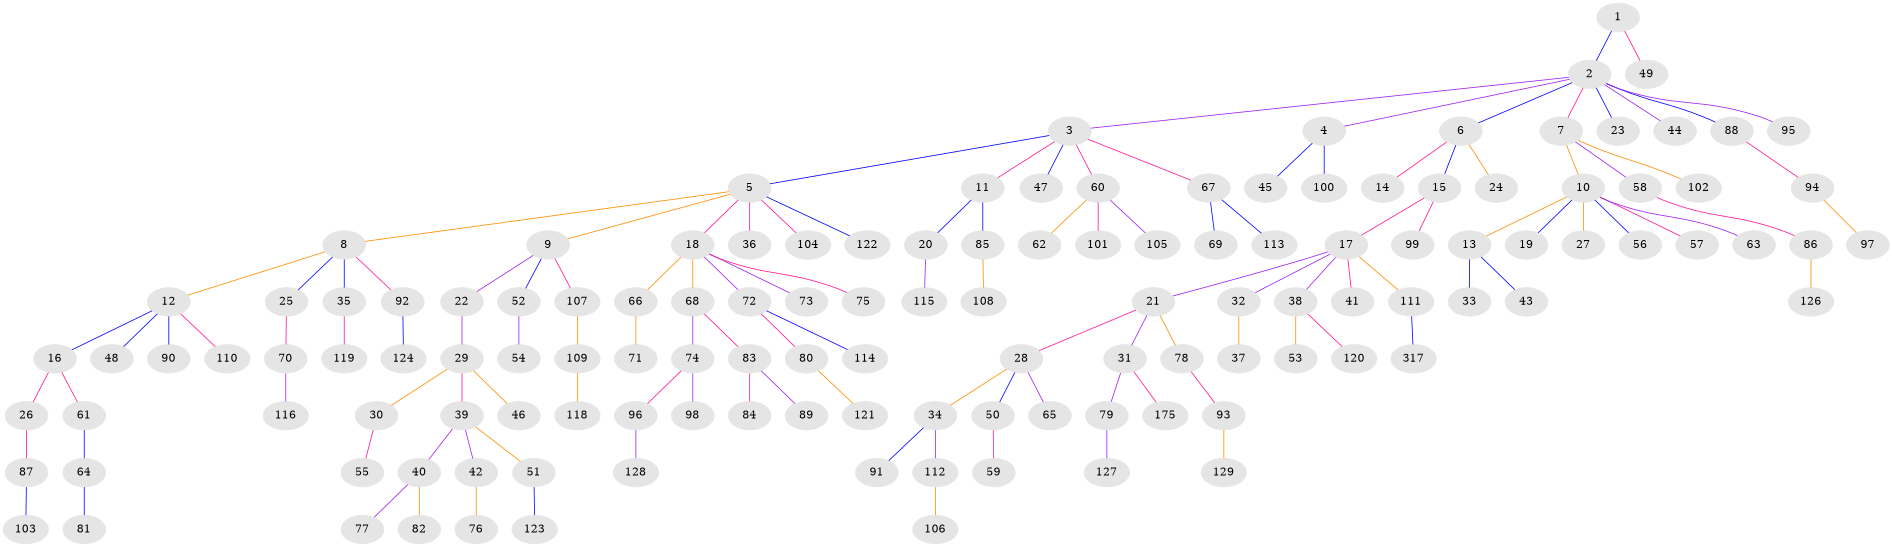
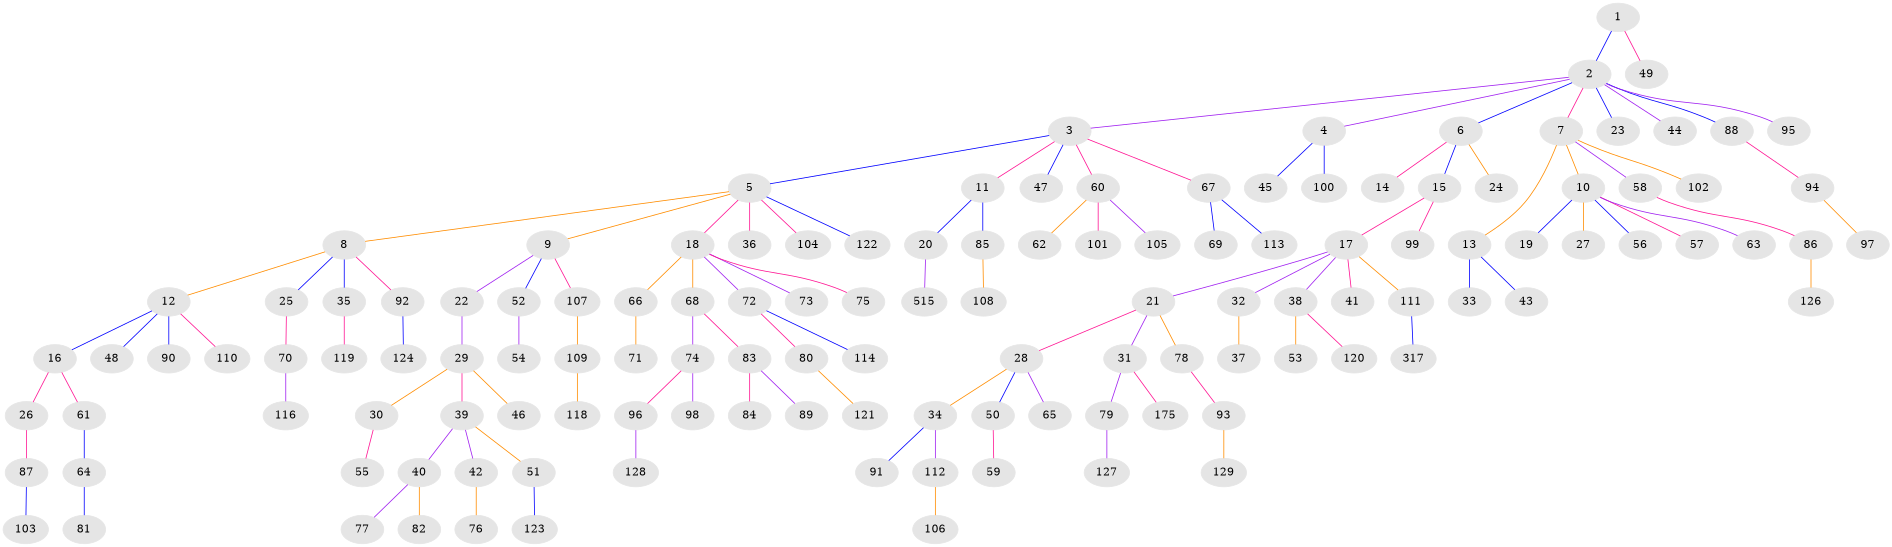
  graph {
    node [color=gray90 style=filled]
    edge [color=deeppink]
    1
    2
    49
    3
    4
    6
    7
    23
    44
    88
    95
    5
    11
    47
    60
    67
    45
    100
    14
    15
    24
    10
    13
    58
    102
    94
    8
    9
    18
    36
    104
    122
    20
    85
    62
    101
    105
    69
    113
    12
    25
    35
    92
    22
    52
    107
    66
    68
    72
    73
    75
    17
    99
    19
    27
    56
    57
    63
    33
    43
    86
    16
    48
    90
    110
    70
    119
    124
    29
    54
    109
-   115
+   115 [label=515]
    108
    26
    61
    21
    32
    38
    41
    111
    87
    64
    28
    31
    78
    37
    53
    120
    n89 [label=317]
    71
    74
    83
    80
    114
    34
    50
    65
    79
    n99 [label=175]
    93
    30
    39
    46
    116
    103
    91
    112
    59
    55
    40
    42
    51
    127
    106
    77
    82
    76
    123
    126
    81
    96
    98
    84
    89
    121
    128
    129
    97
    118
    1 -- 2 [color=blue]
    1 -- 49
    2 -- 3 [color=purple]
    2 -- 4 [color=purple]
    2 -- 6 [color=blue]
    2 -- 7
    2 -- 23 [color=blue]
    2 -- 44 [color=purple]
    2 -- 88 [color=blue]
    2 -- 95 [color=purple]
    3 -- 5 [color=blue]
    3 -- 11
    3 -- 47 [color=blue]
    3 -- 60
    3 -- 67
    4 -- 45 [color=blue]
    4 -- 100 [color=blue]
    6 -- 14
    6 -- 15 [color=blue]
    6 -- 24 [color=darkorange]
    7 -- 10 [color=darkorange]
-   10 -- 13 [color=darkorange]
+   7 -- 13 [color=darkorange]
    7 -- 58 [color=purple]
    7 -- 102 [color=darkorange]
    88 -- 94
    5 -- 8 [color=darkorange]
    5 -- 9 [color=darkorange]
    5 -- 18
    5 -- 36
    5 -- 104
    5 -- 122 [color=blue]
    11 -- 20 [color=blue]
    11 -- 85 [color=blue]
    60 -- 62 [color=darkorange]
    60 -- 101
    60 -- 105 [color=purple]
    67 -- 69 [color=blue]
    67 -- 113 [color=blue]
    15 -- 17
    15 -- 99
    10 -- 19 [color=blue]
    10 -- 27 [color=darkorange]
    10 -- 56 [color=blue]
    10 -- 57
    10 -- 63 [color=purple]
    13 -- 33 [color=blue]
    13 -- 43 [color=blue]
    58 -- 86
    94 -- 97 [color=darkorange]
    8 -- 12 [color=darkorange]
    8 -- 25 [color=blue]
    8 -- 35 [color=blue]
    8 -- 92
    9 -- 22 [color=purple]
    9 -- 52 [color=blue]
    9 -- 107
    18 -- 66 [color=darkorange]
    18 -- 68 [color=darkorange]
    18 -- 72 [color=purple]
    18 -- 73 [color=purple]
    18 -- 75
    20 -- 115 [color=purple]
    85 -- 108 [color=darkorange]
    12 -- 16 [color=blue]
    12 -- 48 [color=blue]
    12 -- 90 [color=blue]
    12 -- 110
    25 -- 70
    35 -- 119
    92 -- 124 [color=blue]
    22 -- 29 [color=purple]
    52 -- 54 [color=purple]
    107 -- 109 [color=darkorange]
    66 -- 71 [color=darkorange]
    68 -- 74 [color=purple]
    68 -- 83
    72 -- 80
    72 -- 114 [color=blue]
    17 -- 21 [color=purple]
    17 -- 32 [color=purple]
    17 -- 38 [color=purple]
    17 -- 41
    17 -- 111 [color=darkorange]
    86 -- 126 [color=darkorange]
    16 -- 26
    16 -- 61
    70 -- 116 [color=purple]
    29 -- 30 [color=darkorange]
    29 -- 39
    29 -- 46 [color=darkorange]
    109 -- 118 [color=darkorange]
    26 -- 87
    61 -- 64 [color=blue]
    21 -- 28
    21 -- 31 [color=purple]
    21 -- 78 [color=darkorange]
    32 -- 37 [color=darkorange]
    38 -- 53 [color=darkorange]
    38 -- 120
    111 -- n89 [color=blue]
    87 -- 103 [color=blue]
    64 -- 81 [color=blue]
    28 -- 34 [color=darkorange]
    28 -- 50 [color=blue]
    28 -- 65 [color=purple]
    31 -- 79 [color=purple]
    31 -- n99
    78 -- 93
    74 -- 96
    74 -- 98 [color=purple]
    83 -- 84
    83 -- 89 [color=purple]
    80 -- 121 [color=darkorange]
    34 -- 91 [color=blue]
    34 -- 112 [color=purple]
    50 -- 59
    79 -- 127 [color=purple]
    93 -- 129 [color=darkorange]
    30 -- 55
    39 -- 40 [color=purple]
    39 -- 42 [color=purple]
    39 -- 51 [color=darkorange]
    112 -- 106 [color=darkorange]
    40 -- 77 [color=purple]
    40 -- 82 [color=darkorange]
    42 -- 76 [color=darkorange]
    51 -- 123 [color=blue]
    96 -- 128 [color=purple]
  }
